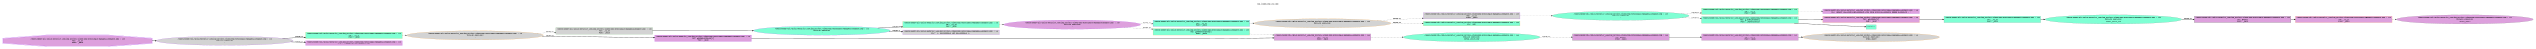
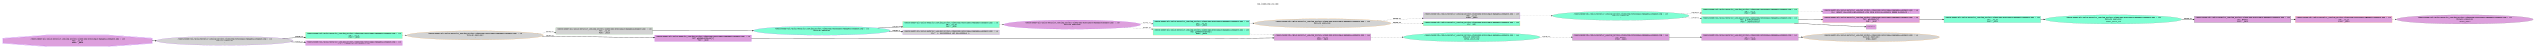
  digraph {
    label="sql_index.php_248_dep"
    labelloc=t
    rankdir=LR
    fontname="Courier Prime"
    node [shape=box style=filled fillcolor=aquamarine color=purple fontname="Courier Prime"]
    edge [style=bold fontname="Courier Prime"]
    n1 [label="/Users/peddy/git/unitn/security_testing_project/fixed/php/schoolmate/ManageAttendance.php : 149\nVar: _t2_43\nFunc: _main\n" shape=doubleoctagon fillcolor=plum]
    n2 [label="/Users/peddy/git/unitn/security_testing_project/fixed/php/schoolmate/ManageAttendance.php : 149\nbuiltin function:\n.\n" shape=ellipse fillcolor=lightgrey]
    n3 [label="/Users/peddy/git/unitn/security_testing_project/fixed/php/schoolmate/ManageAttendance.php : 149\nVar: _t2_43\nFunc: _main\n" color=darkorange]
    n4 [label="/Users/peddy/git/unitn/security_testing_project/fixed/php/schoolmate/ManageAttendance.php : 149\nLit: ' ORDER BY sattenddate ASC\n" fillcolor=plum]
    n5 [label="/Users/peddy/git/unitn/security_testing_project/fixed/php/schoolmate/ManageAttendance.php : 149\nbuiltin function:\n.\n" shape=ellipse fillcolor=lightgrey color=darkorange]
    n6 [label="/Users/peddy/git/unitn/security_testing_project/fixed/php/schoolmate/ManageAttendance.php : 149\nVar: _t2_43\nFunc: _main\n" fillcolor=lightgrey color=darkgreen]
    n7 [label="/Users/peddy/git/unitn/security_testing_project/fixed/php/schoolmate/ManageAttendance.php : 149\nVar: $semesterdates[1]\nFunc: _main\n" fillcolor=plum]
    n8 [label="/Users/peddy/git/unitn/security_testing_project/fixed/php/schoolmate/ManageAttendance.php : 149\nbuiltin function:\n.\n" shape=ellipse]
    n9 [label="/Users/peddy/git/unitn/security_testing_project/fixed/php/schoolmate/ManageAttendance.php : 149\nVar: _t2_43\nFunc: _main\n" color=darkorange]
    n10 [label="/Users/peddy/git/unitn/security_testing_project/fixed/php/schoolmate/ManageAttendance.php : 149\nLit:  <= sattenddate AND sattenddate <= \n" fillcolor=lightgrey]
    n11 [label="/Users/peddy/git/unitn/security_testing_project/fixed/php/schoolmate/ManageAttendance.php : 149\nbuiltin function:\n.\n" shape=ellipse fillcolor=plum]
    n12 [label="/Users/peddy/git/unitn/security_testing_project/fixed/php/schoolmate/ManageAttendance.php : 149\nVar: _t2_43\nFunc: _main\n"]
    n13 [label="/Users/peddy/git/unitn/security_testing_project/fixed/php/schoolmate/ManageAttendance.php : 149\nVar: $semesterdates[0]\nFunc: _main\n" color=darkorange]
    n14 [label="/Users/peddy/git/unitn/security_testing_project/fixed/php/schoolmate/ManageAttendance.php : 149\nbuiltin function:\n.\n" shape=ellipse fillcolor=lightgrey color=darkorange]
    n15 [label="/Users/peddy/git/unitn/security_testing_project/fixed/php/schoolmate/ManageAttendance.php : 149\nVar: _t2_43\nFunc: _main\n" fillcolor=lightgrey]
    n16 [label="/Users/peddy/git/unitn/security_testing_project/fixed/php/schoolmate/ManageAttendance.php : 149\nLit:  AND \n" color=darkorange]
    n17 [label="/Users/peddy/git/unitn/security_testing_project/fixed/php/schoolmate/ManageAttendance.php : 149\nbuiltin function:\n.\n" shape=ellipse color=gray40]
    n18 [label="/Users/peddy/git/unitn/security_testing_project/fixed/php/schoolmate/ManageAttendance.php : 149\nVar: _t2_43\nFunc: _main\n" color=darkorange]
    n19 [label="/Users/peddy/git/unitn/security_testing_project/fixed/php/schoolmate/ManageAttendance.php : 149\nVar: $_POST[student]\nFunc: _superglobals\n" color=darkgreen]
    n20 [label="/Users/peddy/git/unitn/security_testing_project/fixed/php/schoolmate/ManageAttendance.php : 149\nLit: SELECT sattendid,sattenddate,type FROM schoolattendance WHERE studentid = '\n" fillcolor=plum]
    n21 [label="/Users/peddy/git/unitn/security_testing_project/fixed/php/schoolmate/ManageAttendance.php : 128\nVar: $student[0]\nFunc: _main\n" fillcolor=plum color=darkorange]
-   n22 [label="<uninit>" color=gray40]
+   n22 [label="<uninit>" fillcolor=plum color=gray40]
    n23 [label="/Users/peddy/git/unitn/security_testing_project/fixed/php/schoolmate/ManageAttendance.php : 122\nVar: _t0_43\nFunc: _main\n" color=gray40]
    n24 [label="/Users/peddy/git/unitn/security_testing_project/fixed/php/schoolmate/ManageAttendance.php : 122\nbuiltin function:\nmysql_fetch_row\n" shape=ellipse color=gray40]
    n25 [label="/Users/peddy/git/unitn/security_testing_project/fixed/php/schoolmate/ManageAttendance.php : 122\nVar: $query\nFunc: _main\n" fillcolor=plum color=darkgreen]
    n26 [label="/Users/peddy/git/unitn/security_testing_project/fixed/php/schoolmate/ManageAttendance.php : 119\nVar: _t1_43\nFunc: _main\n" fillcolor=plum color=darkorange]
    n27 [label="/Users/peddy/git/unitn/security_testing_project/fixed/php/schoolmate/ManageAttendance.php : 119\nbuiltin function:\nmysql_query\n" shape=ellipse fillcolor=plum color=gray40]
    n28 [label="/Users/peddy/git/unitn/security_testing_project/fixed/php/schoolmate/ManageAttendance.php : 146\nVar: _t0_43\nFunc: _main\n" fillcolor=plum color=gray40]
    n29 [label="/Users/peddy/git/unitn/security_testing_project/fixed/php/schoolmate/ManageAttendance.php : 146\nbuiltin function:\nmysql_fetch_row\n" shape=ellipse color=gray40]
    n30 [label="/Users/peddy/git/unitn/security_testing_project/fixed/php/schoolmate/ManageAttendance.php : 146\nVar: $query\nFunc: _main\n" fillcolor=plum color=darkgreen]
    n31 [label="/Users/peddy/git/unitn/security_testing_project/fixed/php/schoolmate/ManageAttendance.php : 145\nVar: _t0_43\nFunc: _main\n" fillcolor=plum color=gray40]
    n32 [label="/Users/peddy/git/unitn/security_testing_project/fixed/php/schoolmate/ManageAttendance.php : 145\nbuiltin function:\nmysql_query\n" shape=ellipse fillcolor=lightgrey color=darkorange]
    n1 -> n2
    n2 -> n3 [label="Param #1"]
    n2 -> n4 [label="Param #2"]
    n3 -> n5 [style=dashed]
    n5 -> n6 [label="Param #1" style=dashed]
    n5 -> n7 [label="Param #2"]
    n6 -> n8
    n7 -> n28
    n8 -> n9 [label="Param #1"]
    n8 -> n10 [label="Param #2"]
    n9 -> n11 [style=dashed]
    n11 -> n12 [label="Param #1" style=dashed]
    n11 -> n13 [label="Param #2" style=dashed]
    n12 -> n14 [style=dashed]
    n13 -> n28 [style=dashed]
    n14 -> n15 [label="Param #1" style=dashed]
    n14 -> n16 [label="Param #2" style=dashed]
    n15 -> n17 [style=dashed]
    n17 -> n18 [label="Param #1" style=dashed]
    n17 -> n19 [label="Param #2" style=dashed]
    n18 -> n20 [style=dashed]
    n19 -> n21
    n19 -> n22
    n21 -> n23
    n23 -> n24
    n24 -> n25 [label="Param #1"]
    n25 -> n26
    n26 -> n27 [style=dashed]
    n28 -> n29 [style=dashed]
    n29 -> n30 [label="Param #1" style=dashed]
    n30 -> n31
    n31 -> n32
  }
